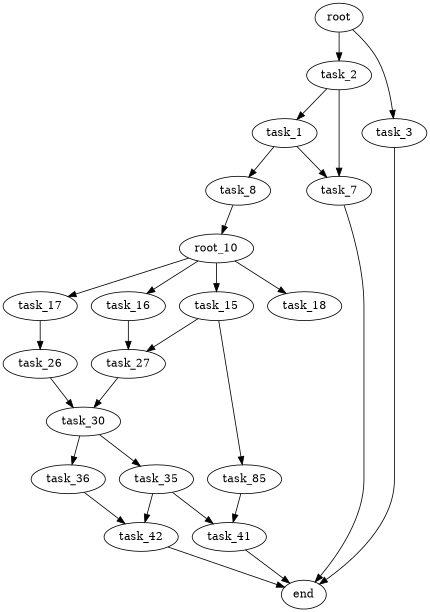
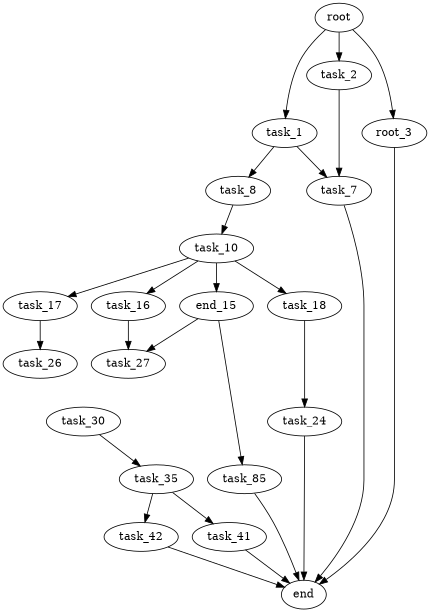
  digraph {
    root
    task_1
    task_2
-   task_3
+   task_3 [label=root_3]
    task_7
    task_8
    end
-   task_10 [label=root_10]
-   task_15
+   task_10
+   task_15 [label=end_15]
    task_16
    task_17
    task_18
    n13 [label=task_85]
    task_27
    task_26
+   task_24
    task_30
    task_35
-   task_36
    task_41
    task_42
-   task_2 -> task_1
+   root -> task_1
    root -> task_2
    root -> task_3
    task_1 -> task_7
    task_1 -> task_8
    task_2 -> task_7
    task_3 -> end
    task_7 -> end
    task_8 -> task_10
    task_10 -> task_15
    task_10 -> task_16
    task_10 -> task_17
    task_10 -> task_18
    task_15 -> n13
    task_15 -> task_27
    task_16 -> task_27
    task_17 -> task_26
-   n13 -> task_41
-   task_27 -> task_30
-   task_26 -> task_30
+   task_18 -> task_24
+   n13 -> end
+   task_24 -> end
    task_30 -> task_35
-   task_30 -> task_36
    task_35 -> task_41
    task_35 -> task_42
-   task_36 -> task_42
    task_41 -> end
    task_42 -> end
  }
